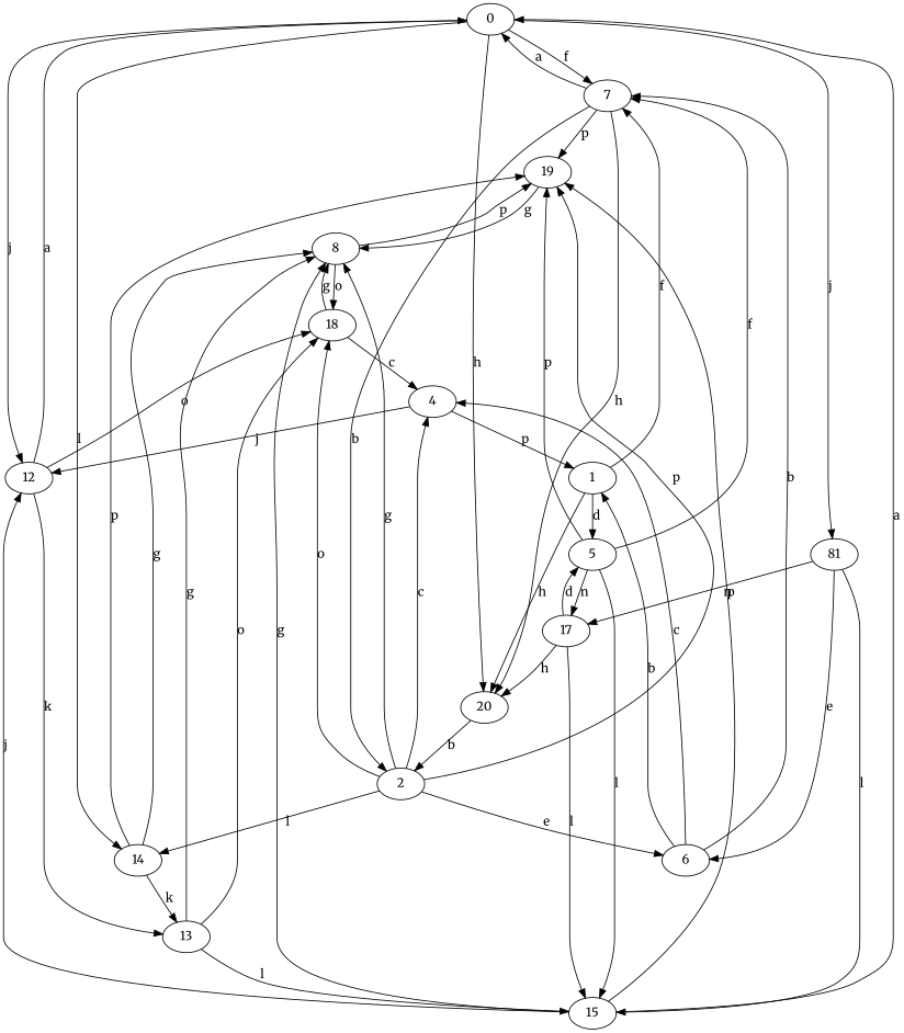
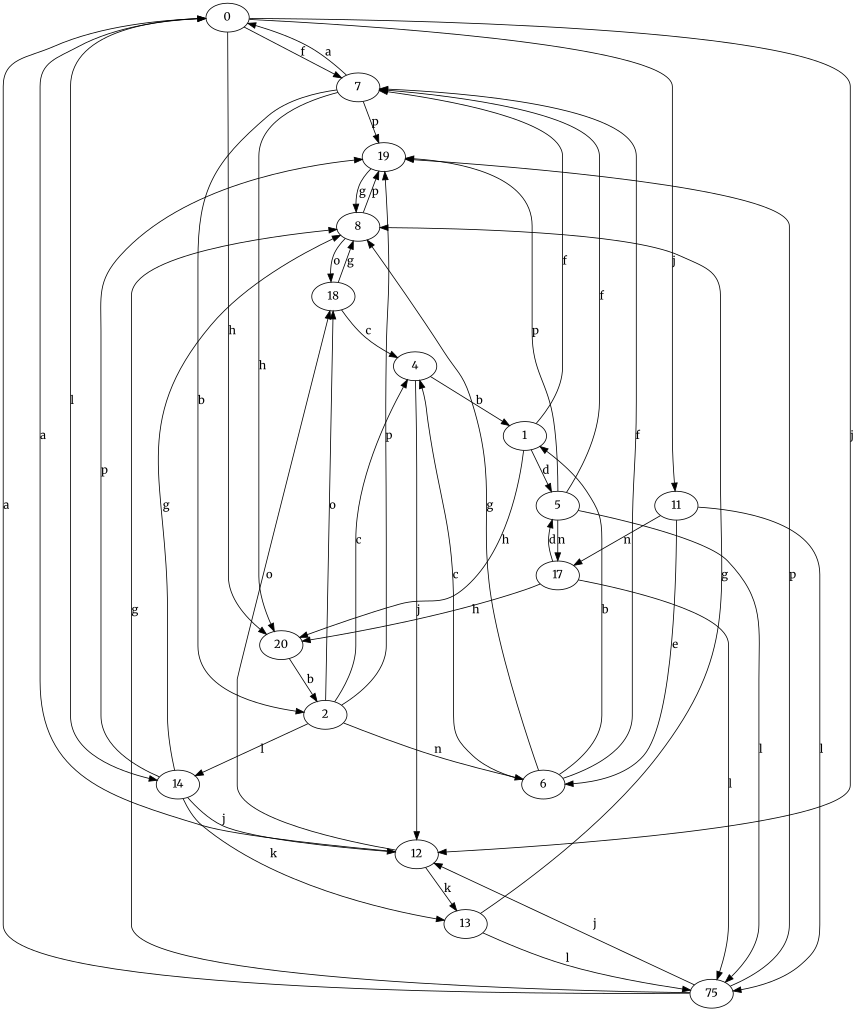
  strict digraph {
    fontname=Merriweather
    node [fontname=Merriweather]
    edge [fontname=Merriweather]
    0
    7
    n3 [label=20]
-   11 [label=81]
+   11
    12
    14
    2
    19
    6
-   15
+   15 [label=75]
    17
    18
    13
    8
    1
    5
    4
    0 -> 7 [label=f]
    0 -> n3 [label=h]
    0 -> 11 [label=j]
    0 -> 12 [label=j]
    0 -> 14 [label=l]
    7 -> 0 [label=a]
    7 -> n3 [label=h]
    7 -> 2 [label=b]
    7 -> 19 [label=p]
    n3 -> 2 [label=b]
    11 -> 6 [label=e]
    11 -> 15 [label=l]
    11 -> 17 [label=n]
    12 -> 0 [label=a]
    12 -> 18 [label=o]
    12 -> 13 [label=k]
+   14 -> 12 [label=j]
    14 -> 19 [label=p]
    14 -> 13 [label=k]
    14 -> 8 [label=g]
    2 -> 14 [label=l]
    2 -> 19 [label=p]
-   2 -> 6 [label=e]
+   2 -> 6 [label=n]
    2 -> 18 [label=o]
-   2 -> 8 [label=g]
+   6 -> 8 [label=g]
    2 -> 4 [label=c]
    19 -> 8 [label=g]
-   6 -> 7 [label=b]
+   6 -> 7 [label=f]
    6 -> 1 [label=b]
    6 -> 4 [label=c]
    15 -> 0 [label=a]
    15 -> 12 [label=j]
    15 -> 19 [label=p]
    15 -> 8 [label=g]
    17 -> n3 [label=h]
    17 -> 15 [label=l]
    17 -> 5 [label=d]
    18 -> 8 [label=g]
    18 -> 4 [label=c]
    13 -> 15 [label=l]
-   13 -> 18 [label=o]
    13 -> 8 [label=g]
    8 -> 19 [label=p]
    8 -> 18 [label=o]
    1 -> 7 [label=f]
    1 -> n3 [label=h]
    1 -> 5 [label=d]
    5 -> 7 [label=f]
    5 -> 19 [label=p]
    5 -> 15 [label=l]
    5 -> 17 [label=n]
    4 -> 12 [label=j]
-   4 -> 1 [label=p]
+   4 -> 1 [label=b]
  }
